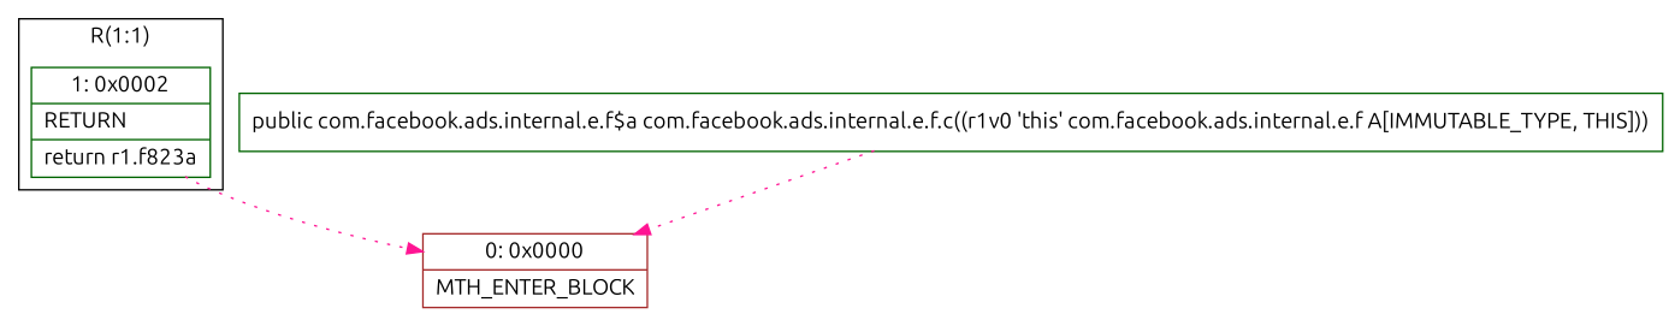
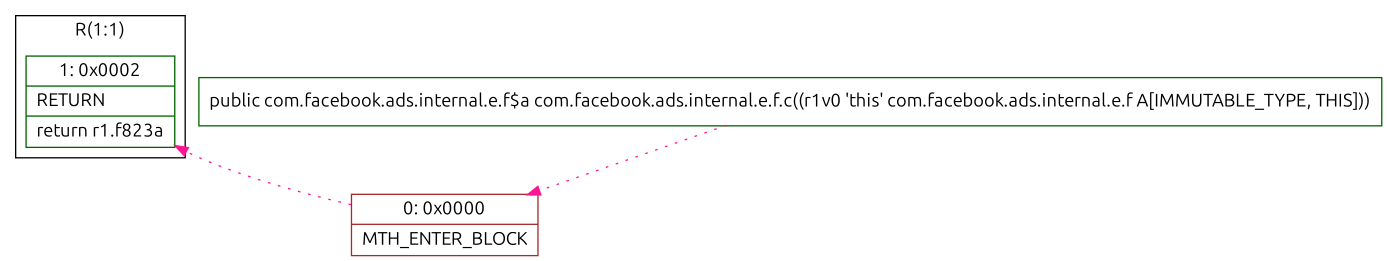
  digraph {
    fontname=Ubuntu
    node [color=darkgreen shape=record fontname=Ubuntu]
    edge [color=deeppink style=dotted fontname=Ubuntu]
    n1 [label="{1\:\ 0x0002|RETURN\l|return r1.f823a\l}"]
    n2 [color=brown label="{0\:\ 0x0000|MTH_ENTER_BLOCK\l}"]
    n3 [label="{public com.facebook.ads.internal.e.f$a com.facebook.ads.internal.e.f.c((r1v0 'this' com.facebook.ads.internal.e.f A[IMMUTABLE_TYPE, THIS])) }"]
    subgraph cluster_1 {
      label="R(1:1)"
      n1
    }
-   n1 -> n2
+   n2 -> n1
    n3 -> n2
  }
